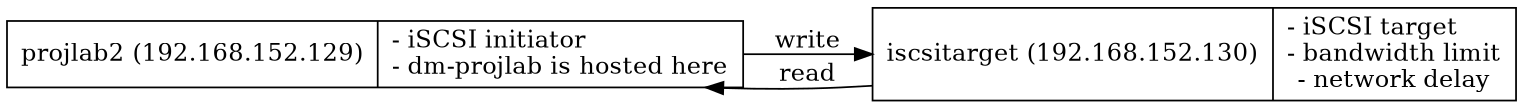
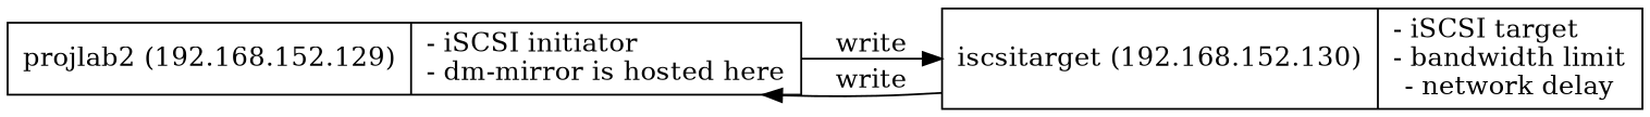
  digraph {
    rankdir=LR
    node [shape=record]
-   n1 [label="{projlab2 (192.168.152.129)\l|- iSCSI initiator\l- dm-projlab is hosted here}"]
+   n1 [label="{projlab2 (192.168.152.129)\l|- iSCSI initiator\l- dm-mirror is hosted here}"]
    n2 [label="{iscsitarget (192.168.152.130)\l|- iSCSI target\l- bandwidth limit\l- network delay}"]
    n1 -> n2 [label=write]
-   n2 -> n1 [label=read]
+   n2 -> n1 [label=write]
  }
